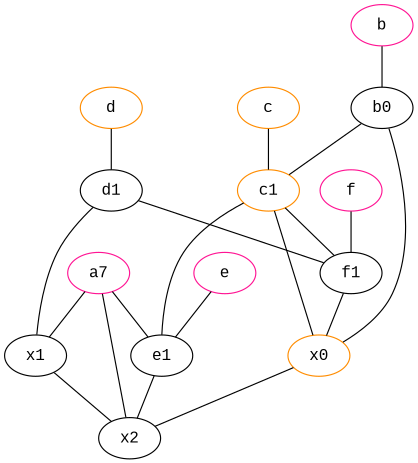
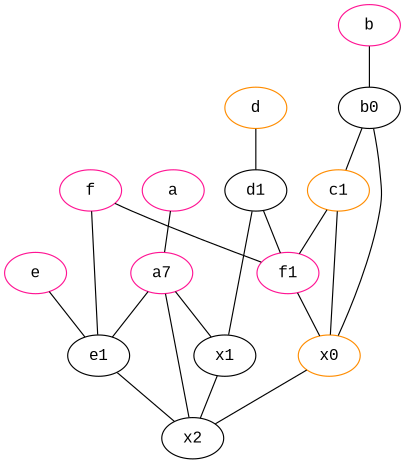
  graph {
    fontname="Liberation Mono"
    node [color=black fontname="Liberation Mono" labelfontsize=50]
    edge [fontname="Liberation Mono"]
    e [color=deeppink]
    e1
    x2
    x1
    n5 [label=b0]
    c1 [color=darkorange]
    x0 [color=darkorange]
-   f1
+   f1 [color=deeppink]
    f [color=deeppink]
    d1
    n11 [color=deeppink label=a7]
-   c [color=darkorange]
    d [color=darkorange]
+   a [color=deeppink]
    b [color=deeppink]
    e -- e1
    e1 -- x2
    x1 -- x2
    n5 -- c1
    n5 -- x0
-   c1 -- e1
+   f -- e1
    c1 -- x0
    c1 -- f1
    x0 -- x2
    f1 -- x0
    f -- f1
    d1 -- x1
    d1 -- f1
    n11 -- e1
    n11 -- x2
    n11 -- x1
-   c -- c1
    d -- d1
+   a -- n11
    b -- n5
  }
